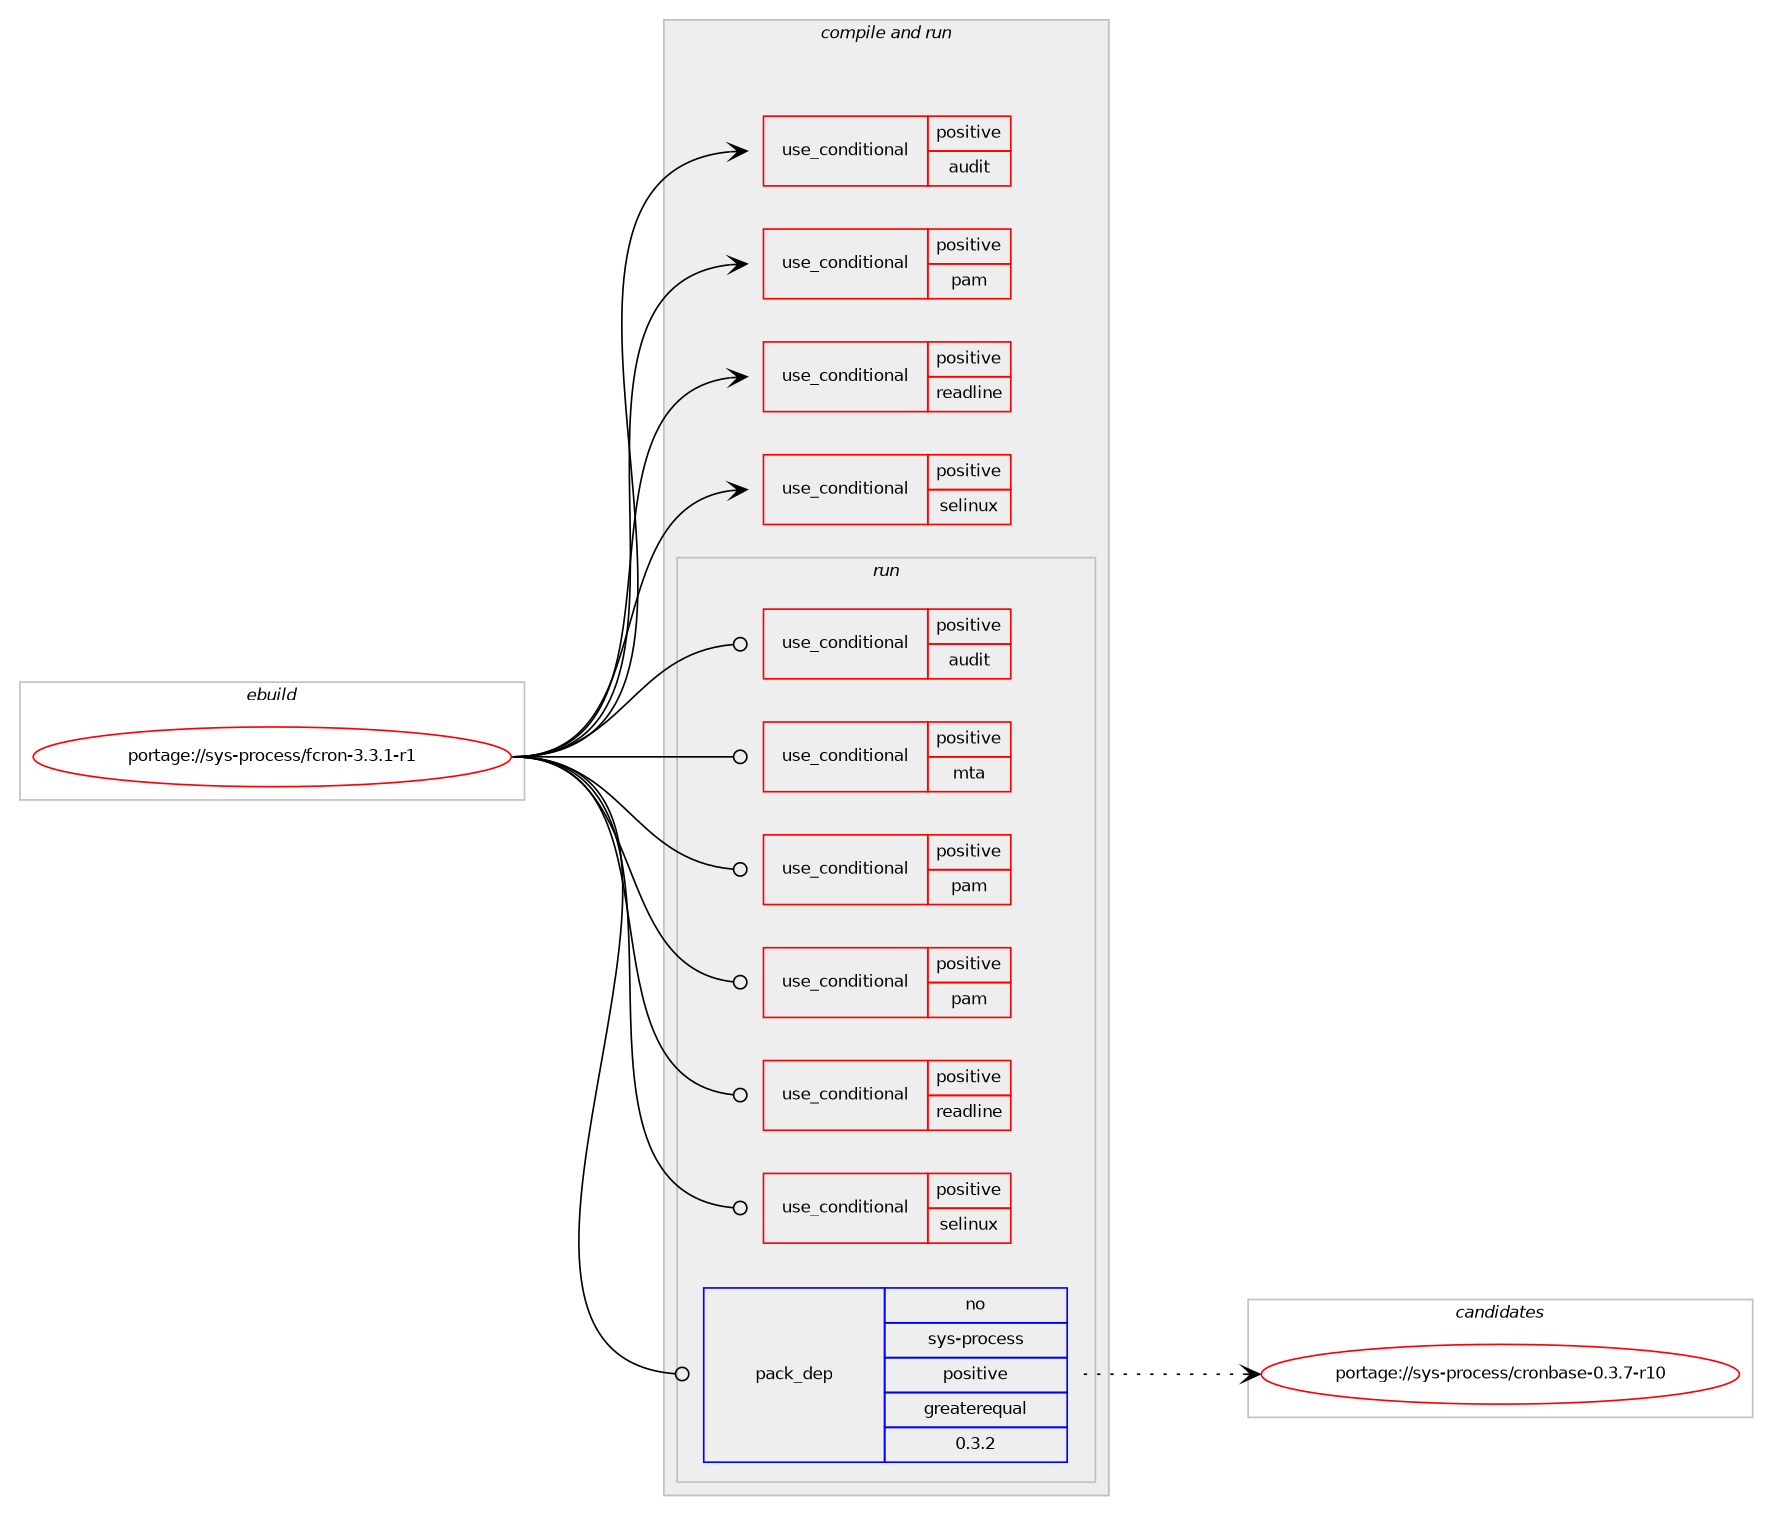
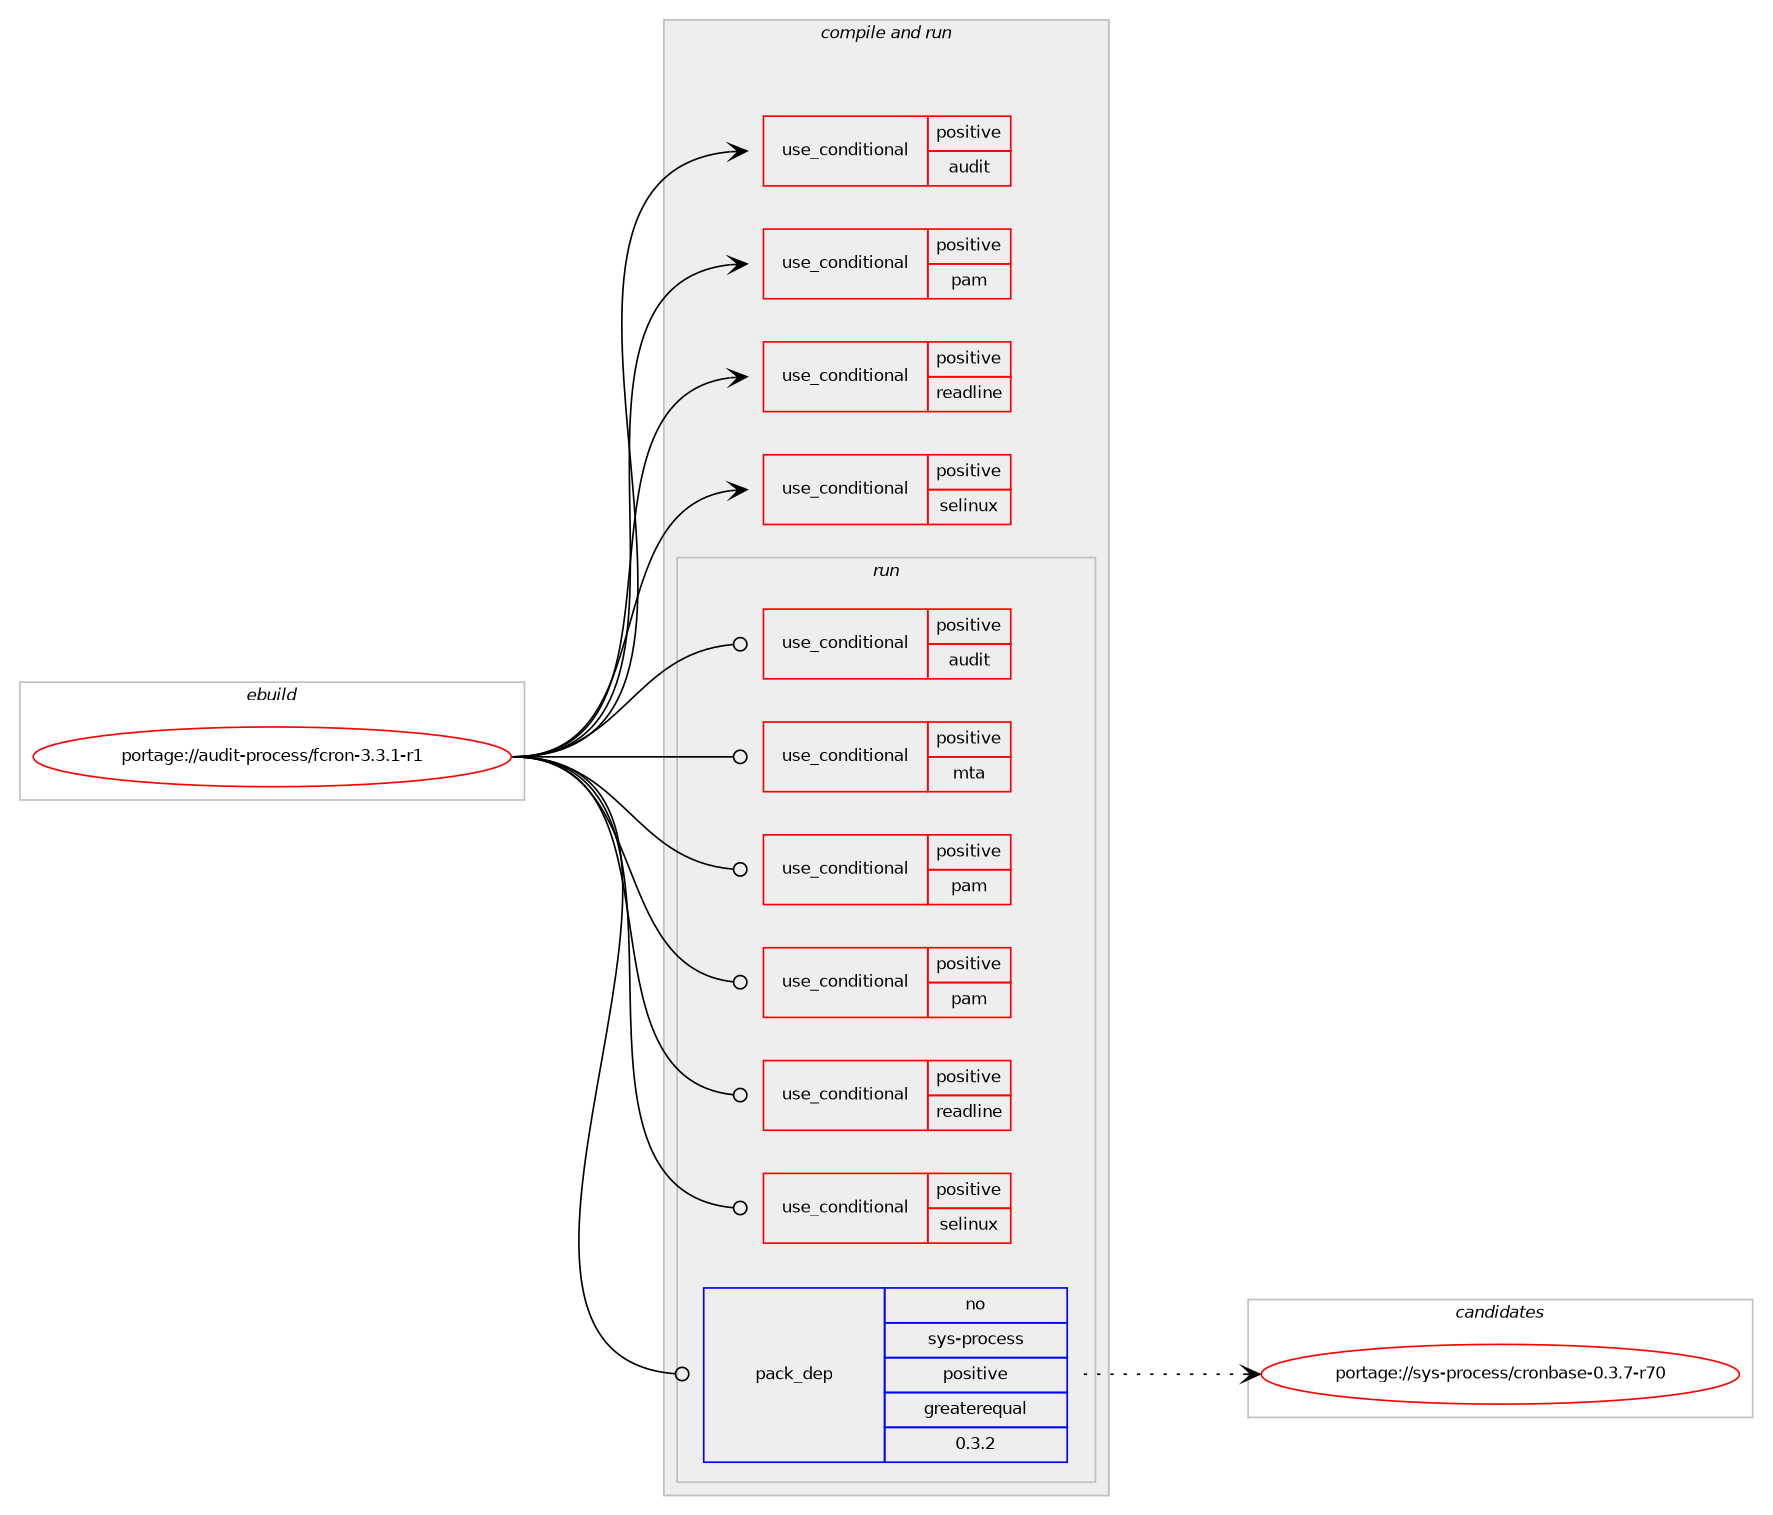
  digraph {
    compound=true
    concentrate=true
    fontname=Helvetica
    fontsize=10
    newrank=true
    rankdir=LR
    ranksep=1.5
    node [color=red fontname=Helvetica fontsize=10 shape=none]
    edge [arrowhead=odot headport=w style=solid tailport=e weight=20]
-   n1 [label="portage://sys-process/fcron-3.3.1-r1" width=4 shape=""]
+   n1 [label="portage://audit-process/fcron-3.3.1-r1" width=4 shape=""]
    n2 [label=<<TABLE BORDER="0" CELLBORDER="1" CELLSPACING="0" CELLPADDING="4"><TR><TD ROWSPAN="3" CELLPADDING="10">use_conditional</TD></TR><TR><TD>positive</TD></TR><TR><TD>audit</TD></TR></TABLE>>]
    n3 [label=<<TABLE BORDER="0" CELLBORDER="1" CELLSPACING="0" CELLPADDING="4"><TR><TD ROWSPAN="3" CELLPADDING="10">use_conditional</TD></TR><TR><TD>positive</TD></TR><TR><TD>pam</TD></TR></TABLE>>]
    n4 [label=<<TABLE BORDER="0" CELLBORDER="1" CELLSPACING="0" CELLPADDING="4"><TR><TD ROWSPAN="3" CELLPADDING="10">use_conditional</TD></TR><TR><TD>positive</TD></TR><TR><TD>readline</TD></TR></TABLE>>]
    n5 [label=<<TABLE BORDER="0" CELLBORDER="1" CELLSPACING="0" CELLPADDING="4"><TR><TD ROWSPAN="3" CELLPADDING="10">use_conditional</TD></TR><TR><TD>positive</TD></TR><TR><TD>selinux</TD></TR></TABLE>>]
    n6 [label=<<TABLE BORDER="0" CELLBORDER="1" CELLSPACING="0" CELLPADDING="4"><TR><TD ROWSPAN="3" CELLPADDING="10">use_conditional</TD></TR><TR><TD>positive</TD></TR><TR><TD>audit</TD></TR></TABLE>>]
    n7 [label=<<TABLE BORDER="0" CELLBORDER="1" CELLSPACING="0" CELLPADDING="4"><TR><TD ROWSPAN="3" CELLPADDING="10">use_conditional</TD></TR><TR><TD>positive</TD></TR><TR><TD>mta</TD></TR></TABLE>>]
    n8 [label=<<TABLE BORDER="0" CELLBORDER="1" CELLSPACING="0" CELLPADDING="4"><TR><TD ROWSPAN="3" CELLPADDING="10">use_conditional</TD></TR><TR><TD>positive</TD></TR><TR><TD>pam</TD></TR></TABLE>>]
    n9 [label=<<TABLE BORDER="0" CELLBORDER="1" CELLSPACING="0" CELLPADDING="4"><TR><TD ROWSPAN="3" CELLPADDING="10">use_conditional</TD></TR><TR><TD>positive</TD></TR><TR><TD>pam</TD></TR></TABLE>>]
    n10 [label=<<TABLE BORDER="0" CELLBORDER="1" CELLSPACING="0" CELLPADDING="4"><TR><TD ROWSPAN="3" CELLPADDING="10">use_conditional</TD></TR><TR><TD>positive</TD></TR><TR><TD>readline</TD></TR></TABLE>>]
    n11 [label=<<TABLE BORDER="0" CELLBORDER="1" CELLSPACING="0" CELLPADDING="4"><TR><TD ROWSPAN="3" CELLPADDING="10">use_conditional</TD></TR><TR><TD>positive</TD></TR><TR><TD>selinux</TD></TR></TABLE>>]
    n12 [color=blue label=<<TABLE BORDER="0" CELLBORDER="1" CELLSPACING="0" CELLPADDING="4" WIDTH="220"><TR><TD ROWSPAN="6" CELLPADDING="30">pack_dep</TD></TR><TR><TD WIDTH="110">no</TD></TR><TR><TD>sys-process</TD></TR><TR><TD>positive</TD></TR><TR><TD>greaterequal</TD></TR><TR><TD>0.3.2</TD></TR></TABLE>>]
-   n13 [label="portage://sys-process/cronbase-0.3.7-r10" width=4 shape=""]
+   n13 [label="portage://sys-process/cronbase-0.3.7-r70" width=4 shape=""]
    subgraph cluster_1 {
      color=gray
      label=<<i>ebuild</i>>
      rank=same
      n1
    }
    subgraph cluster_2 {
      color=gray
      label=<<i>dependencies</i>>
      subgraph cluster_3 {
        color=gray
        fillcolor="#eeeeee"
        label=<<i>compile</i>>
        style=filled
        subgraph sub_4 {
          color=gray
          fillcolor="#eeeeee"
          label=<<i>compile</i>>
          style=filled
          n2
        }
        subgraph sub_5 {
          color=gray
          fillcolor="#eeeeee"
          label=<<i>compile</i>>
          style=filled
          n3
        }
        subgraph sub_6 {
          color=gray
          fillcolor="#eeeeee"
          label=<<i>compile</i>>
          style=filled
          n4
        }
        subgraph sub_7 {
          color=gray
          fillcolor="#eeeeee"
          label=<<i>compile</i>>
          style=filled
          n5
        }
      }
      subgraph cluster_8 {
        color=gray
        fillcolor="#eeeeee"
        label=<<i>compile and run</i>>
        style=filled
      }
      subgraph cluster_9 {
        color=gray
        fillcolor="#eeeeee"
        label=<<i>run</i>>
        style=filled
        subgraph sub_10 {
          color=gray
          fillcolor="#eeeeee"
          label=<<i>run</i>>
          style=filled
          n6
        }
        subgraph sub_11 {
          color=gray
          fillcolor="#eeeeee"
          label=<<i>run</i>>
          style=filled
          n7
        }
        subgraph sub_12 {
          color=gray
          fillcolor="#eeeeee"
          label=<<i>run</i>>
          style=filled
          n8
        }
        subgraph sub_13 {
          color=gray
          fillcolor="#eeeeee"
          label=<<i>run</i>>
          style=filled
          n9
        }
        subgraph sub_14 {
          color=gray
          fillcolor="#eeeeee"
          label=<<i>run</i>>
          style=filled
          n10
        }
        subgraph sub_15 {
          color=gray
          fillcolor="#eeeeee"
          label=<<i>run</i>>
          style=filled
          n11
        }
        subgraph sub_16 {
          color=gray
          fillcolor="#eeeeee"
          label=<<i>run</i>>
          style=filled
          n12
        }
      }
    }
    subgraph cluster_17 {
      color=gray
      label=<<i>candidates</i>>
      rank=same
      subgraph sub_18 {
        color=black
        label=<<i>candidates</i>>
        nodesep=1
        rank=same
        n13
      }
    }
    n1 -> n2 [arrowhead=vee]
    n1 -> n3 [arrowhead=vee]
    n1 -> n4 [arrowhead=vee]
    n1 -> n5 [arrowhead=vee]
    n1 -> n6
    n1 -> n7
    n1 -> n8
    n1 -> n9
    n1 -> n10
    n1 -> n11
    n1 -> n12
    n12 -> n13 [arrowhead=vee style=dotted weight=100]
  }
